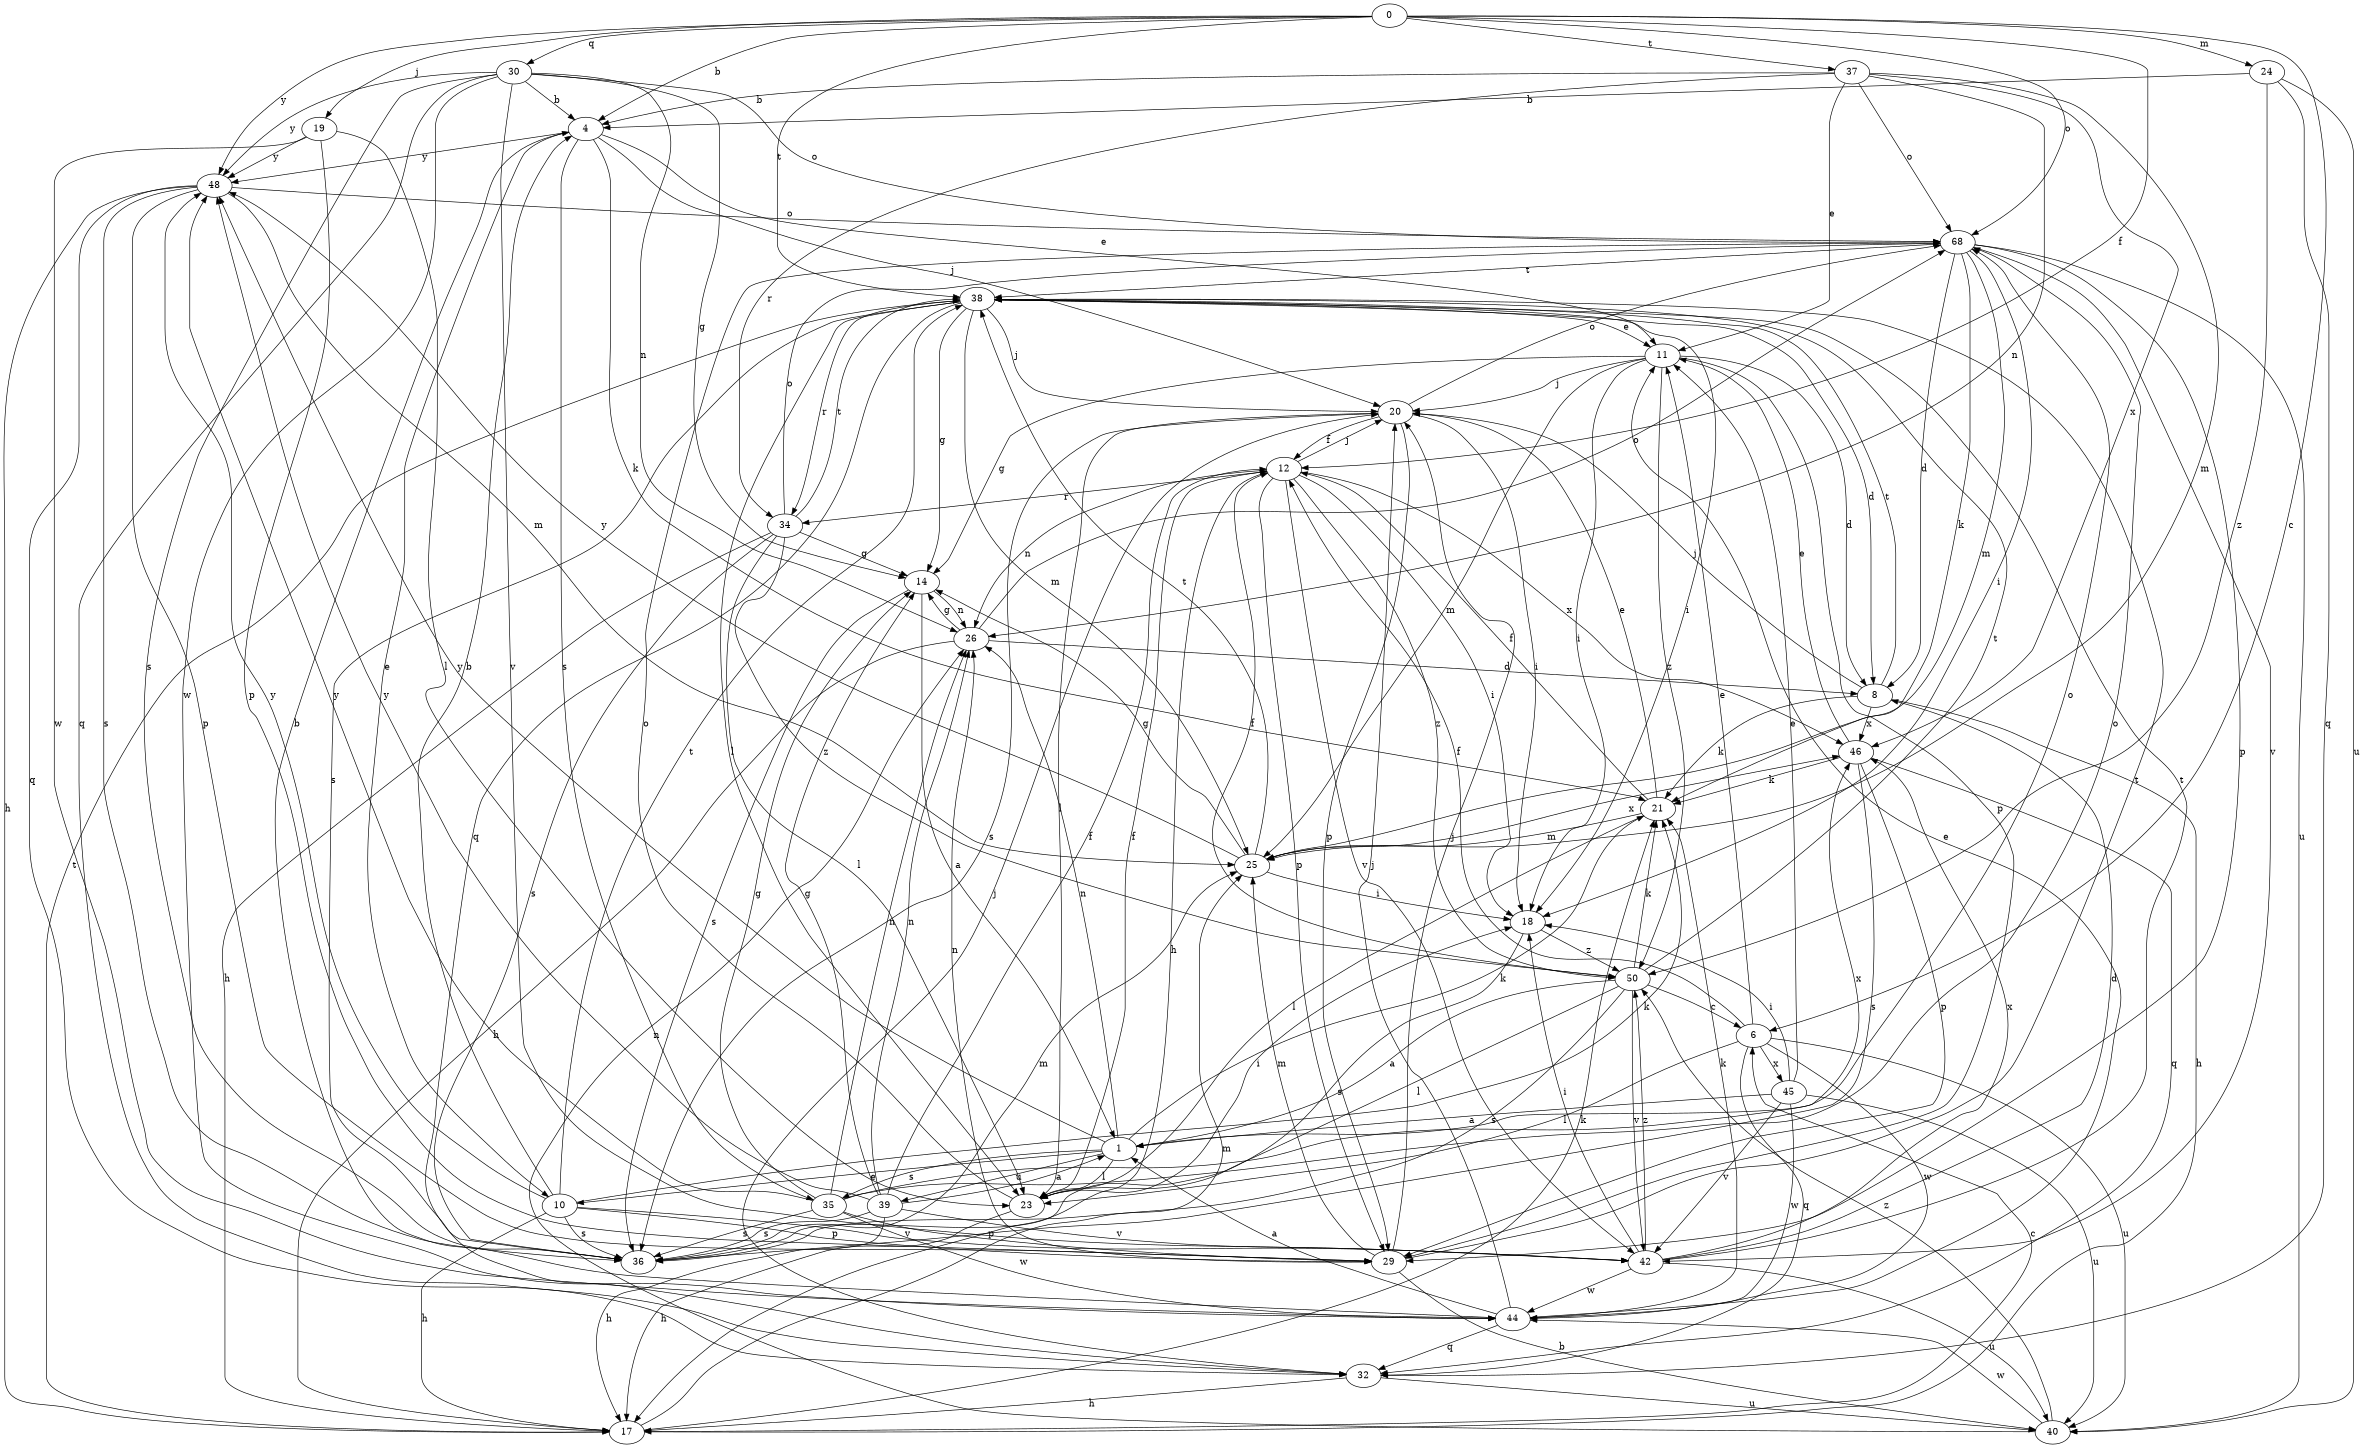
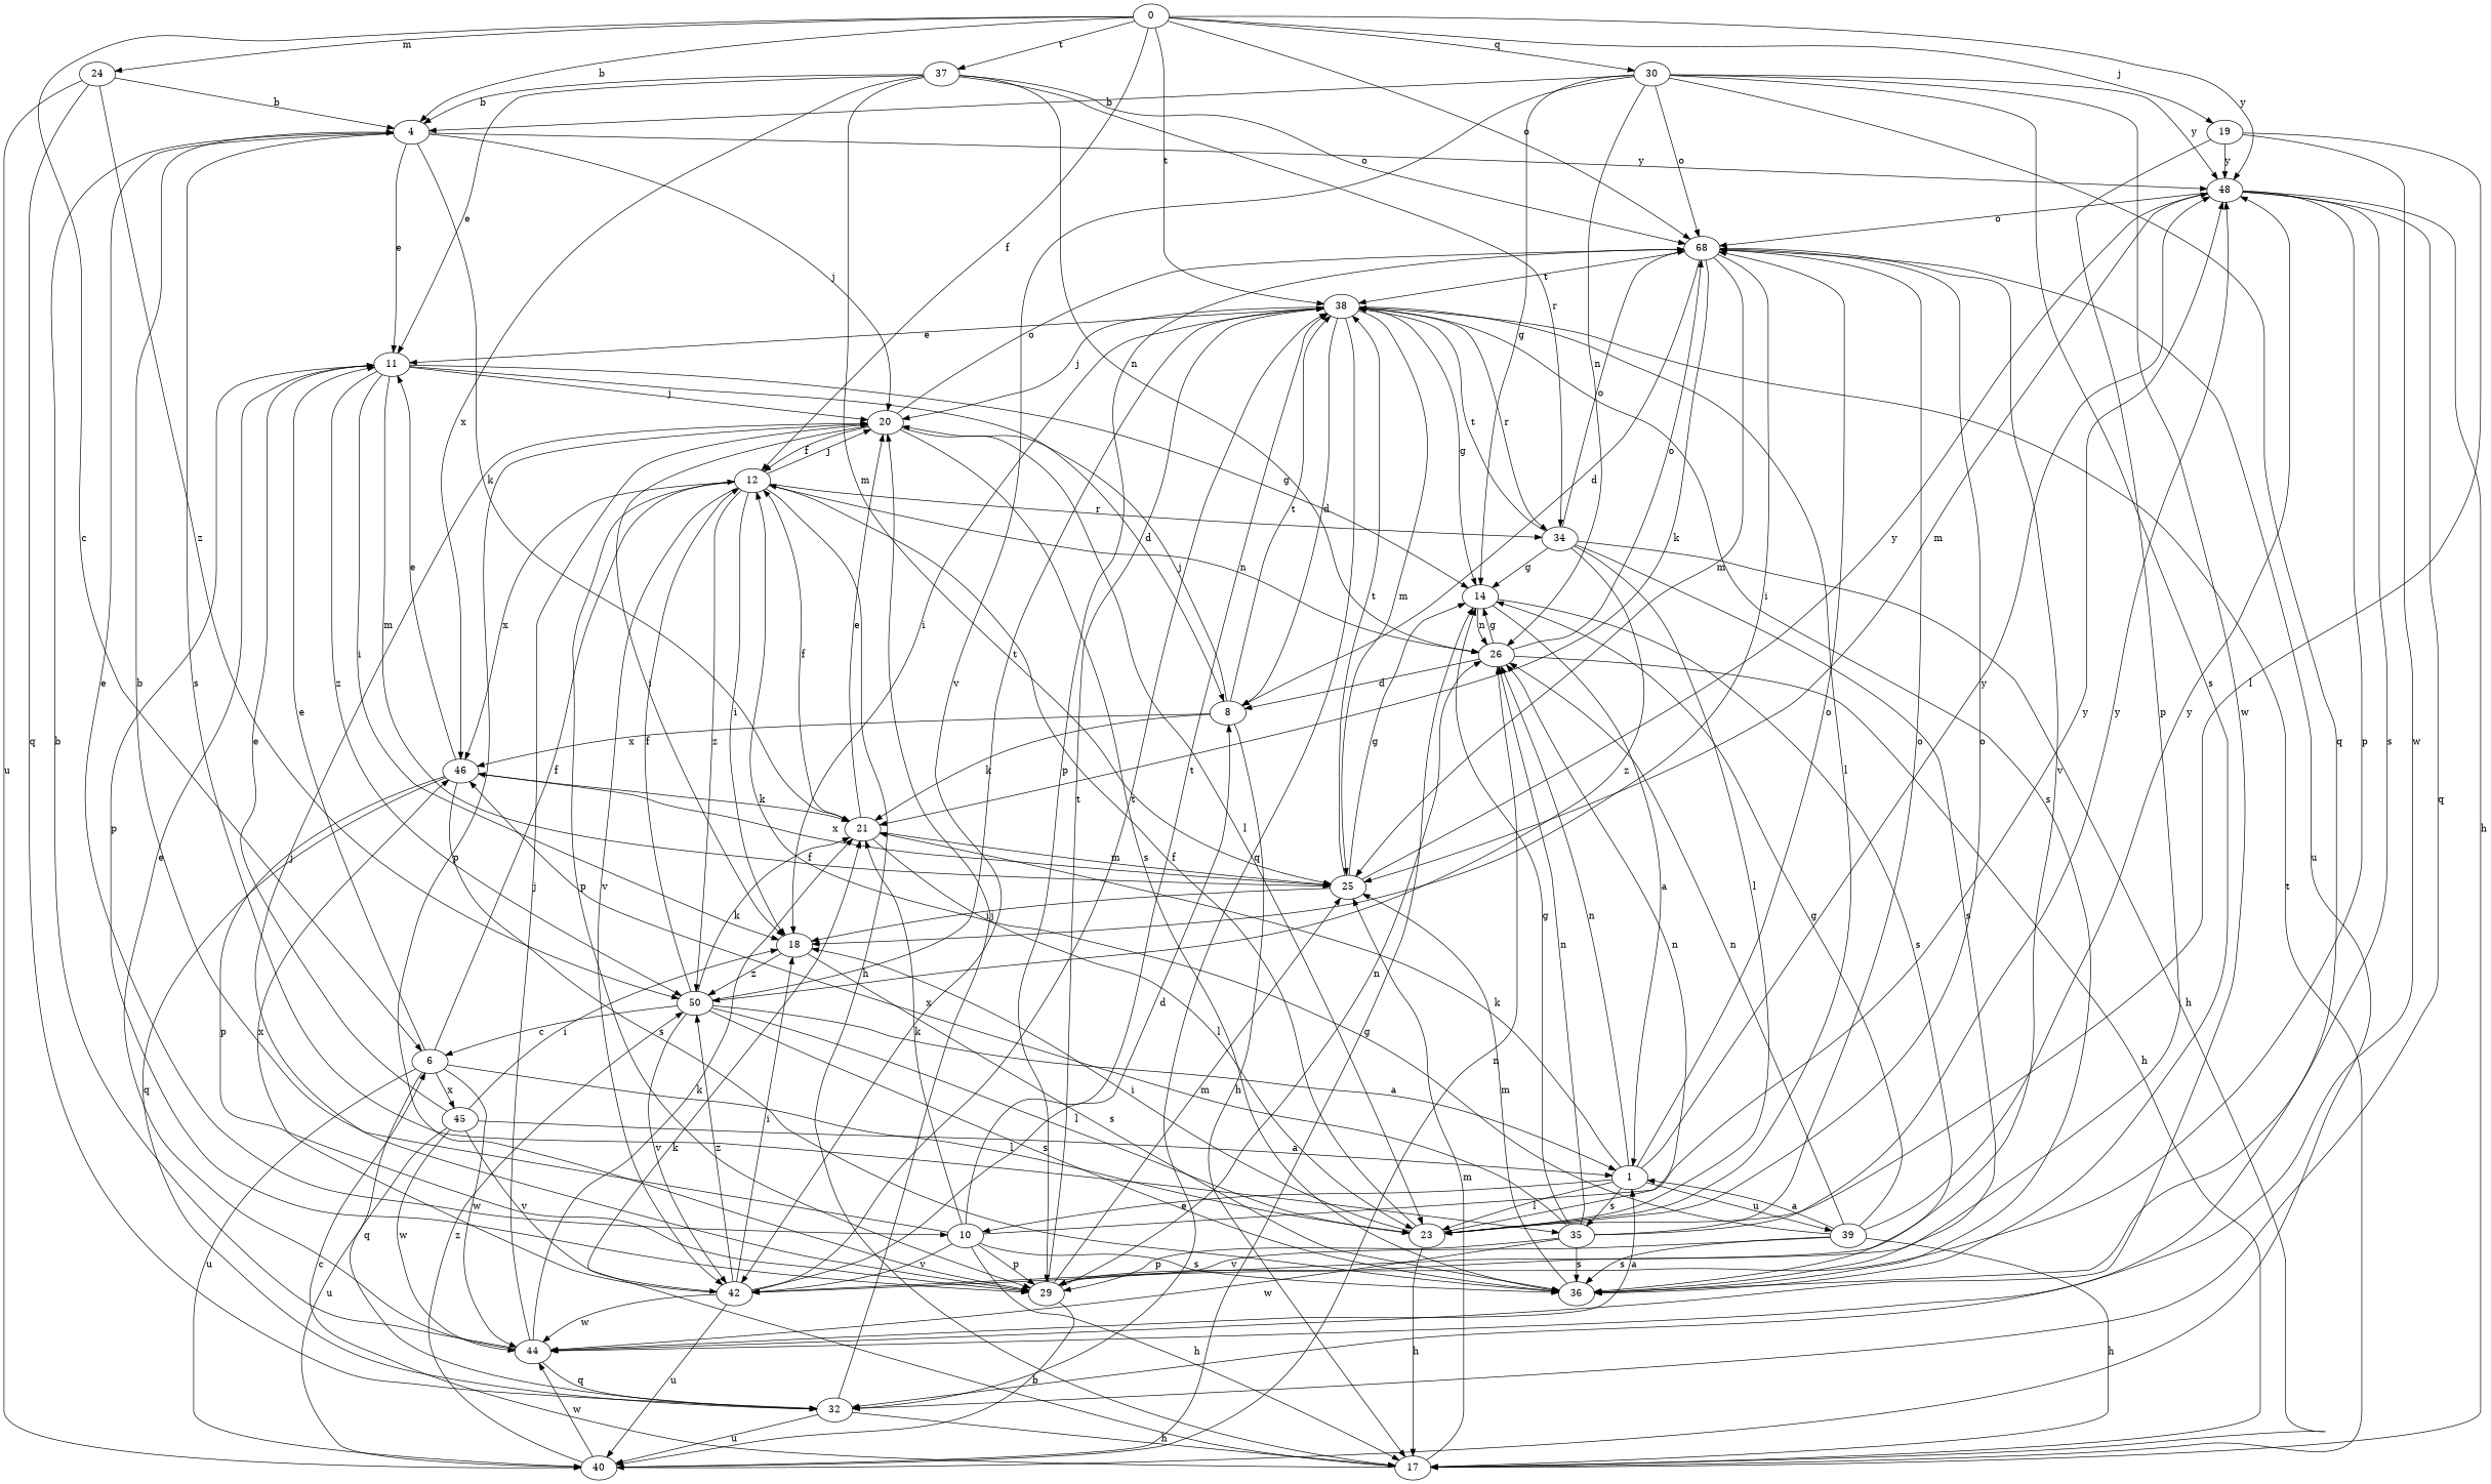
  strict digraph {
    0
    4
    6
    12
    19
    24
    n7 [label=68]
    30
    37
    38
    48
    10
    21
    35
    11
    20
    23
    32
    40
    44
    45
    26
    17
    46
    29
    42
    18
    50
    34
    8
    25
    36
    14
    1
    39
    0 -> 4 [label=b]
    0 -> 6 [label=c]
    0 -> 12 [label=f]
    0 -> 19 [label=j]
    0 -> 24 [label=m]
    0 -> n7 [label=o]
    0 -> 30 [label=q]
    0 -> 37 [label=t]
    0 -> 38 [label=t]
    0 -> 48 [label=y]
    4 -> 48 [label=y]
    4 -> 10 [label=e]
    4 -> 21 [label=k]
    4 -> 35 [label=s]
    4 -> 11 [label=e]
    4 -> 20 [label=j]
    6 -> 12 [label=f]
    6 -> 11 [label=e]
    6 -> 23 [label=l]
    6 -> 32 [label=q]
    6 -> 40 [label=u]
    6 -> 44 [label=w]
    6 -> 45 [label=x]
    12 -> 20 [label=j]
    12 -> 26 [label=n]
    12 -> 17 [label=h]
    12 -> 46 [label=x]
    12 -> 29 [label=p]
    12 -> 42 [label=v]
    12 -> 18 [label=i]
    12 -> 50 [label=z]
    12 -> 34 [label=r]
    19 -> 48 [label=y]
    19 -> 23 [label=l]
    19 -> 44 [label=w]
    19 -> 29 [label=p]
    24 -> 4 [label=b]
    24 -> 32 [label=q]
    24 -> 40 [label=u]
    24 -> 50 [label=z]
    n7 -> 38 [label=t]
    n7 -> 21 [label=k]
    n7 -> 40 [label=u]
    n7 -> 29 [label=p]
    n7 -> 42 [label=v]
    n7 -> 18 [label=i]
    n7 -> 8 [label=d]
    n7 -> 25 [label=m]
    30 -> 4 [label=b]
    30 -> n7 [label=o]
    30 -> 48 [label=y]
    30 -> 32 [label=q]
    30 -> 44 [label=w]
    30 -> 26 [label=n]
    30 -> 42 [label=v]
    30 -> 36 [label=s]
    30 -> 14 [label=g]
    37 -> 4 [label=b]
    37 -> n7 [label=o]
    37 -> 11 [label=e]
    37 -> 26 [label=n]
    37 -> 46 [label=x]
    37 -> 34 [label=r]
    37 -> 25 [label=m]
    38 -> 11 [label=e]
    38 -> 20 [label=j]
    38 -> 23 [label=l]
    38 -> 32 [label=q]
    38 -> 18 [label=i]
    38 -> 34 [label=r]
    38 -> 8 [label=d]
    38 -> 25 [label=m]
    38 -> 36 [label=s]
    38 -> 14 [label=g]
    48 -> n7 [label=o]
    48 -> 32 [label=q]
    48 -> 17 [label=h]
    48 -> 29 [label=p]
    48 -> 25 [label=m]
    48 -> 36 [label=s]
    10 -> 4 [label=b]
    10 -> 38 [label=t]
    10 -> 48 [label=y]
    10 -> 21 [label=k]
    10 -> 17 [label=h]
    10 -> 29 [label=p]
    10 -> 42 [label=v]
    10 -> 36 [label=s]
    21 -> 12 [label=f]
    21 -> 20 [label=e]
    21 -> 23 [label=l]
    21 -> 25 [label=m]
    35 -> n7 [label=o]
    35 -> 48 [label=y]
    35 -> 44 [label=w]
    35 -> 26 [label=n]
    35 -> 46 [label=x]
    35 -> 29 [label=p]
    35 -> 36 [label=s]
    35 -> 14 [label=g]
    11 -> 20 [label=j]
    11 -> 29 [label=p]
    11 -> 18 [label=i]
    11 -> 50 [label=z]
    11 -> 8 [label=d]
    11 -> 25 [label=m]
    11 -> 14 [label=g]
    20 -> 12 [label=f]
    20 -> n7 [label=o]
    20 -> 23 [label=l]
    20 -> 29 [label=p]
    20 -> 18 [label=i]
    20 -> 36 [label=s]
    23 -> 12 [label=f]
    23 -> n7 [label=o]
+   23 -> 26 [label=n]
    23 -> 17 [label=h]
    23 -> 18 [label=i]
    32 -> 20 [label=j]
    32 -> 40 [label=u]
    32 -> 17 [label=h]
    40 -> 44 [label=w]
    40 -> 26 [label=n]
    40 -> 50 [label=z]
+   40 -> 14 [label=g]
    44 -> 4 [label=b]
    44 -> 21 [label=k]
    44 -> 11 [label=e]
    44 -> 20 [label=j]
    44 -> 32 [label=q]
    44 -> 1 [label=a]
    45 -> 11 [label=e]
    45 -> 40 [label=u]
    45 -> 44 [label=w]
    45 -> 42 [label=v]
    45 -> 18 [label=i]
    45 -> 1 [label=a]
    26 -> n7 [label=o]
    26 -> 17 [label=h]
    26 -> 8 [label=d]
    26 -> 14 [label=g]
    17 -> 6 [label=c]
    17 -> 38 [label=t]
    17 -> 21 [label=k]
    17 -> 25 [label=m]
    46 -> 21 [label=k]
    46 -> 11 [label=e]
    46 -> 32 [label=q]
    46 -> 29 [label=p]
    46 -> 36 [label=s]
    29 -> 38 [label=t]
    29 -> 20 [label=j]
    29 -> 40 [label=b]
    29 -> 26 [label=n]
    29 -> 25 [label=m]
    42 -> 38 [label=t]
    42 -> 40 [label=u]
    42 -> 44 [label=w]
    42 -> 46 [label=x]
    42 -> 18 [label=i]
    42 -> 50 [label=z]
    42 -> 8 [label=d]
    18 -> 50 [label=z]
    18 -> 36 [label=s]
    50 -> 6 [label=c]
    50 -> 12 [label=f]
    50 -> 38 [label=t]
    50 -> 21 [label=k]
    50 -> 23 [label=l]
    50 -> 42 [label=v]
    50 -> 36 [label=s]
    50 -> 1 [label=a]
    34 -> n7 [label=o]
    34 -> 38 [label=t]
    34 -> 23 [label=l]
    34 -> 17 [label=h]
    34 -> 50 [label=z]
    34 -> 36 [label=s]
    34 -> 14 [label=g]
    8 -> 38 [label=t]
    8 -> 21 [label=k]
    8 -> 20 [label=j]
    8 -> 17 [label=h]
    8 -> 46 [label=x]
    25 -> 38 [label=t]
    25 -> 48 [label=y]
    25 -> 46 [label=x]
    25 -> 18 [label=i]
    25 -> 14 [label=g]
    36 -> 25 [label=m]
    14 -> 26 [label=n]
    14 -> 36 [label=s]
    14 -> 1 [label=a]
    1 -> n7 [label=o]
    1 -> 48 [label=y]
    1 -> 10 [label=e]
    1 -> 21 [label=k]
    1 -> 35 [label=s]
    1 -> 23 [label=l]
    1 -> 26 [label=n]
    1 -> 39 [label=u]
    39 -> 12 [label=f]
    39 -> 48 [label=y]
    39 -> 26 [label=n]
    39 -> 17 [label=h]
    39 -> 42 [label=v]
    39 -> 36 [label=s]
    39 -> 14 [label=g]
    39 -> 1 [label=a]
  }
